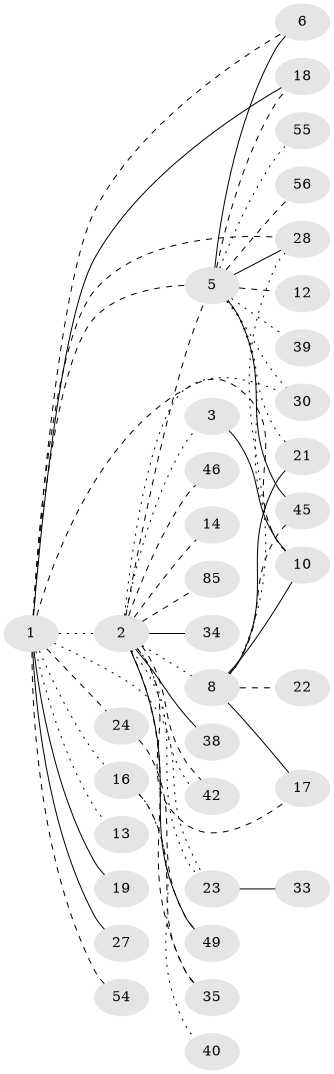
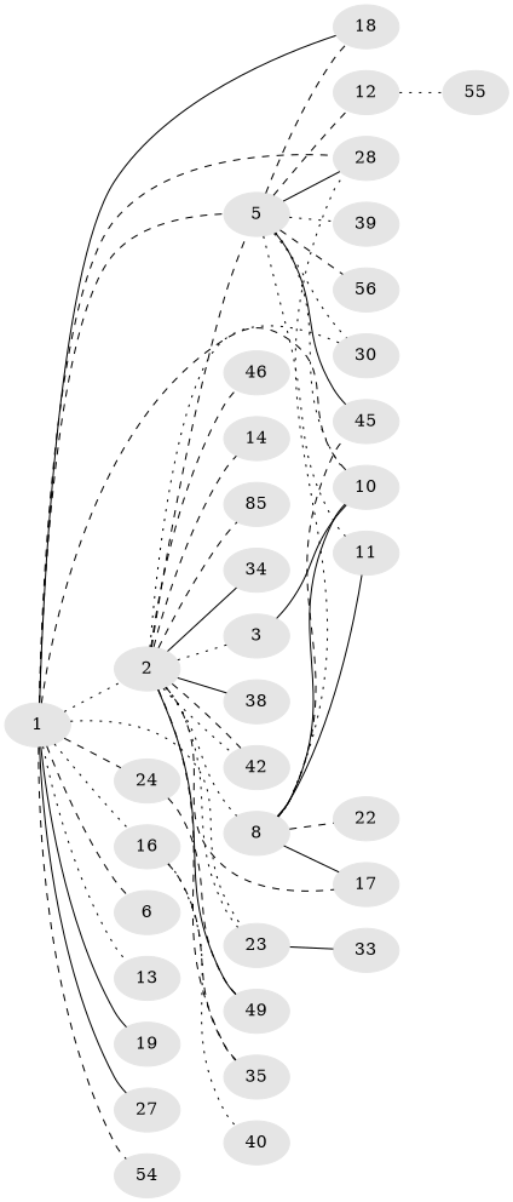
  graph {
    rankdir=LR
    node [color=gray90 style=filled]
    edge [style=dashed]
    1 [super="+26"]
    2 [super="+48"]
    5 [super="+7"]
    6 [super="+47"]
    10 [super="+21"]
    13
    16 [super="+45"]
    18
    19
    23 [super="+29"]
    24 [super="+50"]
    27
    28 [super="+37"]
    54
    3
    8 [super="+9"]
    14
    17 [super="+36"]
    n19 [label=85]
    30 [super="+32"]
    34
    35 [super="+43"]
    38
    42
    46
    49
-   11 [super="+52" label=21]
+   11 [super="+52"]
    12
    n29 [label=45]
    39 [super="+53"]
    55
    56
    40 [super="+51"]
    33
    22
    1 -- 2 [style=dotted]
    1 -- 5 [weight=2]
    1 -- 6
    1 -- 10
    1 -- 13 [style=dotted]
    1 -- 16 [style=dotted]
    1 -- 18 [style=solid]
    1 -- 19 [style=solid]
    1 -- 23 [style=dotted]
    1 -- 24
    1 -- 27 [style=solid]
    1 -- 28 [weight=2]
    1 -- 54
    2 -- 5
    2 -- 23 [style=dotted]
    2 -- 3 [style=dotted]
    2 -- 8 [style=dotted]
    2 -- 14
    2 -- 17
    2 -- n19
    2 -- 30 [style=dotted]
    2 -- 34 [style=solid]
    2 -- 35 [weight=2]
    2 -- 38 [style=solid]
    2 -- 42 [style=dotted]
    2 -- 42
    2 -- 46
    2 -- 49 [style=solid]
-   5 -- 6 [style=solid]
    5 -- 10 [style=dotted]
    5 -- 18
    5 -- 28 [style=solid]
    5 -- 30 [style=dotted]
    5 -- 11 [style=dotted weight=2]
    5 -- 12
    5 -- n29 [style=solid]
    5 -- 39 [style=dotted]
-   5 -- 55 [style=dotted]
+   12 -- 55 [style=dotted]
    5 -- 56
    16 -- 35
    16 -- 40 [style=dotted]
    23 -- 33 [style=solid]
    24 -- 49
    3 -- 10 [style=solid]
    8 -- 10 [style=solid]
    8 -- 28 [style=dotted]
    8 -- 17 [style=solid]
    8 -- 11 [style=solid]
    8 -- n29
    8 -- 22
  }
